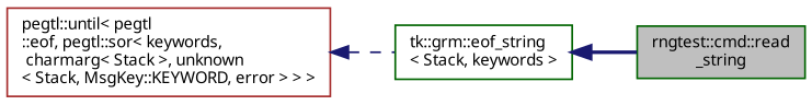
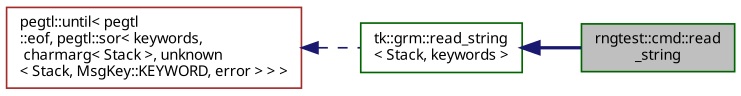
  digraph {
    rankdir=LR
    node [color=darkgreen fontname="sans-serif" fontsize=9 shape=record]
    edge [color=midnightblue dir=back fontname="sans-serif" fontsize=9 labelfontname="sans-serif" labelfontsize=9]
    n1 [fillcolor=grey75 fontcolor=black height=0.2 label="rngtest::cmd::read\l_string" style=filled width=0.4]
-   n2 [height=0.2 label="tk::grm::eof_string\l\< Stack, keywords \>" width=0.4]
+   n2 [height=0.2 label="tk::grm::read_string\l\< Stack, keywords \>" width=0.4]
    n3 [color=brown height=0.2 label="pegtl::until\< pegtl\l::eof, pegtl::sor\< keywords,\l charmarg\< Stack \>, unknown\l\< Stack, MsgKey::KEYWORD, error \> \> \>" width=0.4]
    n2 -> n1 [style=bold]
    n3 -> n2 [style=dashed]
  }
